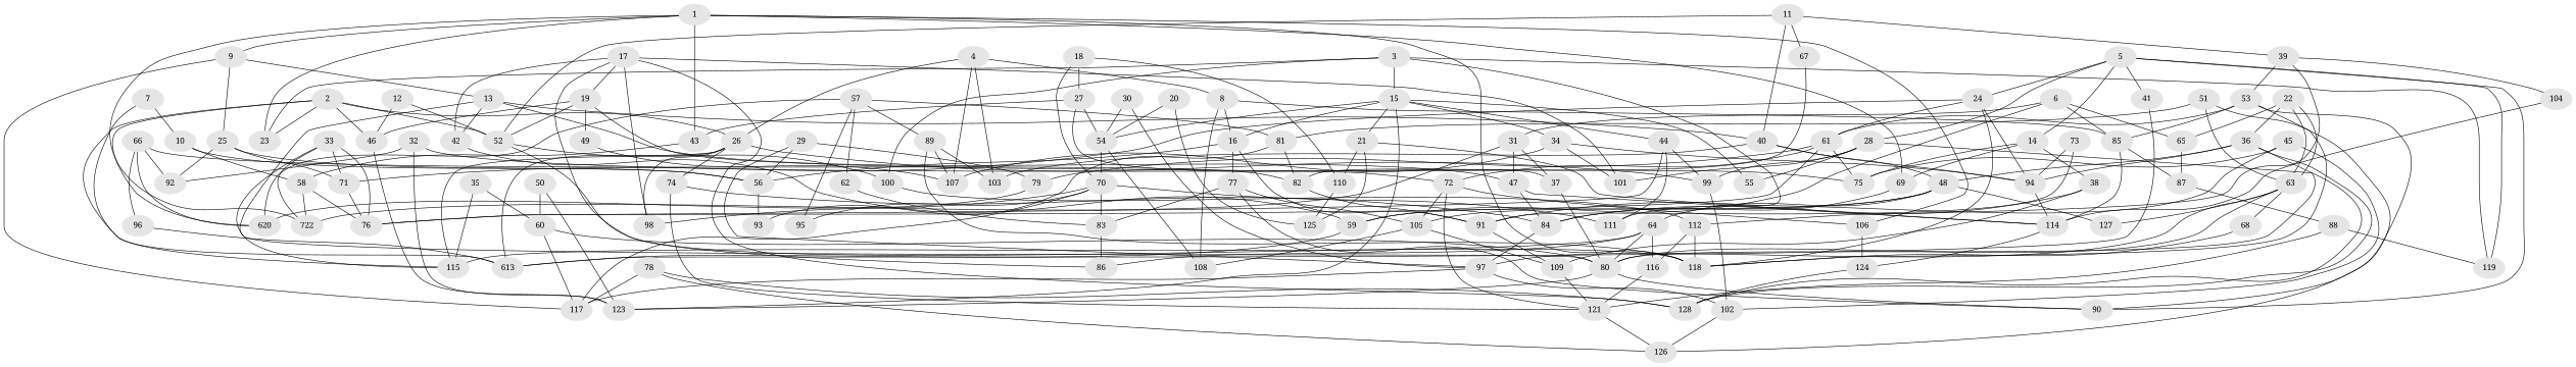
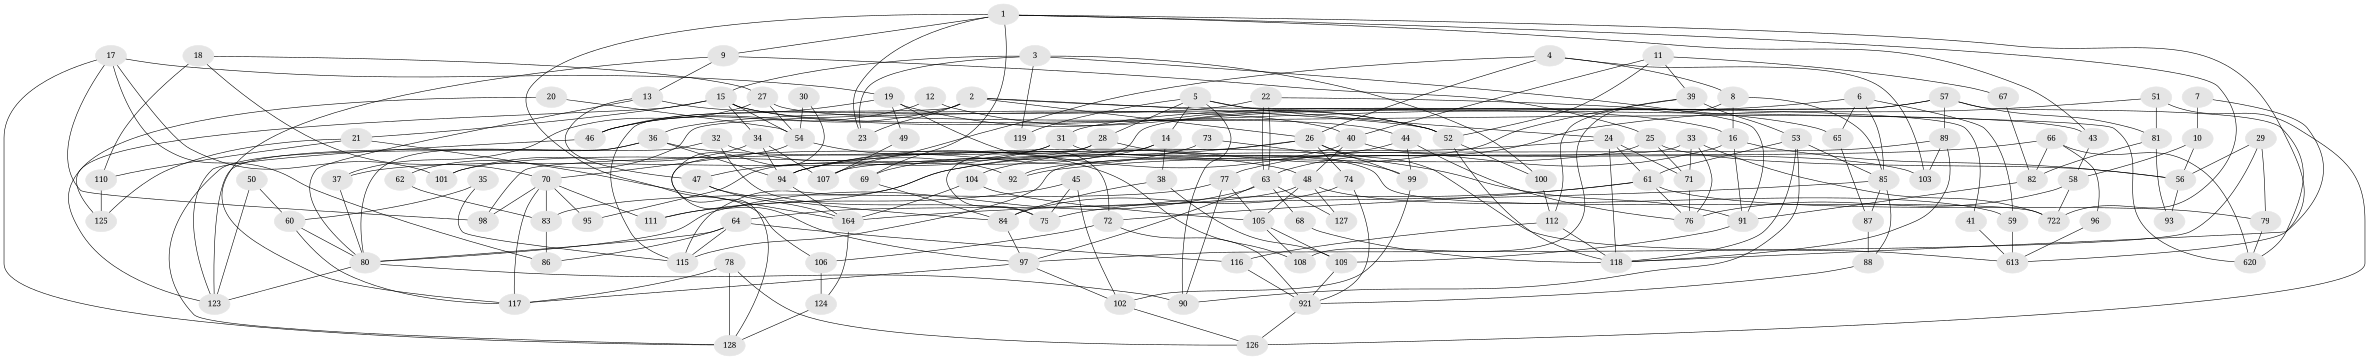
  graph {
    fontname="Noto Serif"
    node [color=gray90 fontname="Noto Serif" style=filled]
    edge [fontname="Noto Serif"]
    1
    9
    23
    43
    69
    106
    118
    n8 [label=722]
    13
    25
    117
    58
    84
    124
    2
    26
    46
    52
    115
    n20 [label=620]
    n21 [label=613]
    98
    74
    99
    123
    100
    3
    15
    91
    119
    16
    21
    34
    44
    54
-   55
    109
    112
    4
    8
    103
    107
    85
    108
    5
    14
    24
    28
    41
    90
    38
    75
    61
    71
    94
    101
    128
    6
    31
    59
    65
    47
    37
    87
-   114
+   114 [label=164]
    7
    10
    56
    77
    40
-   42
    80
    92
    93
    76
    11
    39
    67
    53
    104
    48
    82
    12
    110
    125
    111
    70
    105
    83
    17
    19
    86
    49
    72
    18
    27
    95
-   121
+   121 [label=921]
    20
    22
    36
    63
    97
    127
    68
    79
    102
    29
    30
    32
    33
    35
    60
    64
    116
    45
    126
    50
    51
    81
    57
    62
    89
    88
    66
    96
    73
    78
    1 -- 9
    1 -- 23
    1 -- 43
    1 -- 69
    1 -- 106
    1 -- 118
    1 -- n8
    9 -- 13
    9 -- 25
    9 -- 117
    43 -- 58
    69 -- 84
    106 -- 124
    13 -- 47
    13 -- 40
-   13 -- 42
    13 -- 80
    25 -- 71
    25 -- 56
    25 -- 92
    58 -- n8
    58 -- 76
    84 -- 97
    124 -- 128
    2 -- 23
    2 -- 26
    2 -- 46
    2 -- 52
    2 -- 115
    2 -- n20
    26 -- 115
    26 -- n21
    26 -- 98
    26 -- 74
    26 -- 99
    46 -- 123
    52 -- 118
    52 -- 100
    74 -- 84
    74 -- 121
    99 -- 102
    100 -- 112
    3 -- 23
    3 -- 100
    3 -- 15
    3 -- 91
    3 -- 119
    15 -- 123
    15 -- 16
    15 -- 21
    15 -- 34
    15 -- 44
    15 -- 54
-   15 -- 55
    91 -- 109
    16 -- 91
    16 -- 56
    16 -- 77
    21 -- 114
    21 -- 110
    21 -- 125
    34 -- 107
    34 -- 94
    34 -- 101
    44 -- 99
    44 -- 76
    44 -- 111
    54 -- 108
    54 -- 70
    109 -- 121
    112 -- 118
    112 -- 116
    4 -- 26
    4 -- 8
    4 -- 103
    4 -- 107
    8 -- 16
    8 -- 85
    8 -- 108
    85 -- 87
    85 -- 114
    5 -- 119
    5 -- 14
    5 -- 24
    5 -- 28
    5 -- 41
    5 -- 90
    14 -- 69
    14 -- 38
    14 -- 75
    24 -- 118
    24 -- 61
    24 -- 71
    24 -- 94
    28 -- 99
-   28 -- 55
    28 -- 101
    28 -- 128
    41 -- n21
    38 -- 84
    38 -- 109
    61 -- 75
    61 -- 76
    61 -- 72
    61 -- 79
    71 -- 76
    94 -- 114
    6 -- 85
    6 -- 31
    6 -- 59
    6 -- 65
    31 -- n8
    31 -- 47
    31 -- 37
    59 -- n21
    65 -- 87
    47 -- 84
    47 -- 114
    37 -- 80
    87 -- 88
    114 -- 124
    7 -- n21
    7 -- 10
    10 -- 58
    10 -- 56
    56 -- 93
    77 -- 90
    77 -- 105
    77 -- 83
    40 -- 103
    40 -- 94
    40 -- 48
-   42 -- 59
    80 -- 123
    80 -- 90
    11 -- 52
    11 -- 40
    11 -- 39
    11 -- 67
    39 -- 112
    39 -- 53
    39 -- 104
    67 -- 82
    53 -- 118
    53 -- 85
    53 -- 90
    53 -- 61
    104 -- 114
-   72 -- 105
+   104 -- 105
    48 -- 59
    48 -- 105
    48 -- 127
    48 -- 64
    82 -- 91
    12 -- 46
    12 -- 52
    110 -- 125
    70 -- 117
    70 -- 98
    70 -- 111
    70 -- 83
    70 -- 95
    105 -- 109
    105 -- 108
    83 -- 86
    17 -- 98
    17 -- 101
    17 -- 128
-   17 -- 42
    17 -- 19
    17 -- 86
    19 -- 46
    19 -- 52
    19 -- 49
    19 -- 72
    49 -- 107
    72 -- 106
    72 -- 121
    18 -- 110
    18 -- 70
    18 -- 27
    27 -- 43
    27 -- 54
    27 -- 37
    121 -- 126
    20 -- 54
    20 -- 125
    22 -- 65
    22 -- 36
    22 -- 63
    22 -- 63
    36 -- 94
    36 -- 128
    36 -- 80
    36 -- 48
    63 -- 80
    63 -- 97
    63 -- 127
    63 -- 68
    97 -- 117
    97 -- 102
    68 -- 118
    79 -- n20
    102 -- 126
    29 -- 56
    29 -- 97
    29 -- 79
    30 -- 54
    30 -- 97
    32 -- 123
    32 -- 75
    32 -- 92
    33 -- n8
    33 -- 115
    33 -- 71
    33 -- 76
    35 -- 115
    35 -- 60
    60 -- 117
    60 -- 80
    64 -- 115
    64 -- 80
    64 -- 86
    64 -- 116
    116 -- 121
    45 -- 75
    45 -- 111
    45 -- 102
    50 -- 123
    50 -- 60
    51 -- 63
    51 -- 126
    51 -- 81
    81 -- 93
    81 -- 82
    57 -- n20
    57 -- 95
    57 -- 81
    57 -- 62
    57 -- 89
    62 -- 83
    89 -- 118
    89 -- 103
    89 -- 107
-   88 -- 119
+   88 -- 85
    88 -- 121
    66 -- n20
    66 -- 92
    66 -- 82
    66 -- 96
    96 -- n21
    73 -- 91
    73 -- 94
    78 -- 117
    78 -- 128
    78 -- 126
  }
